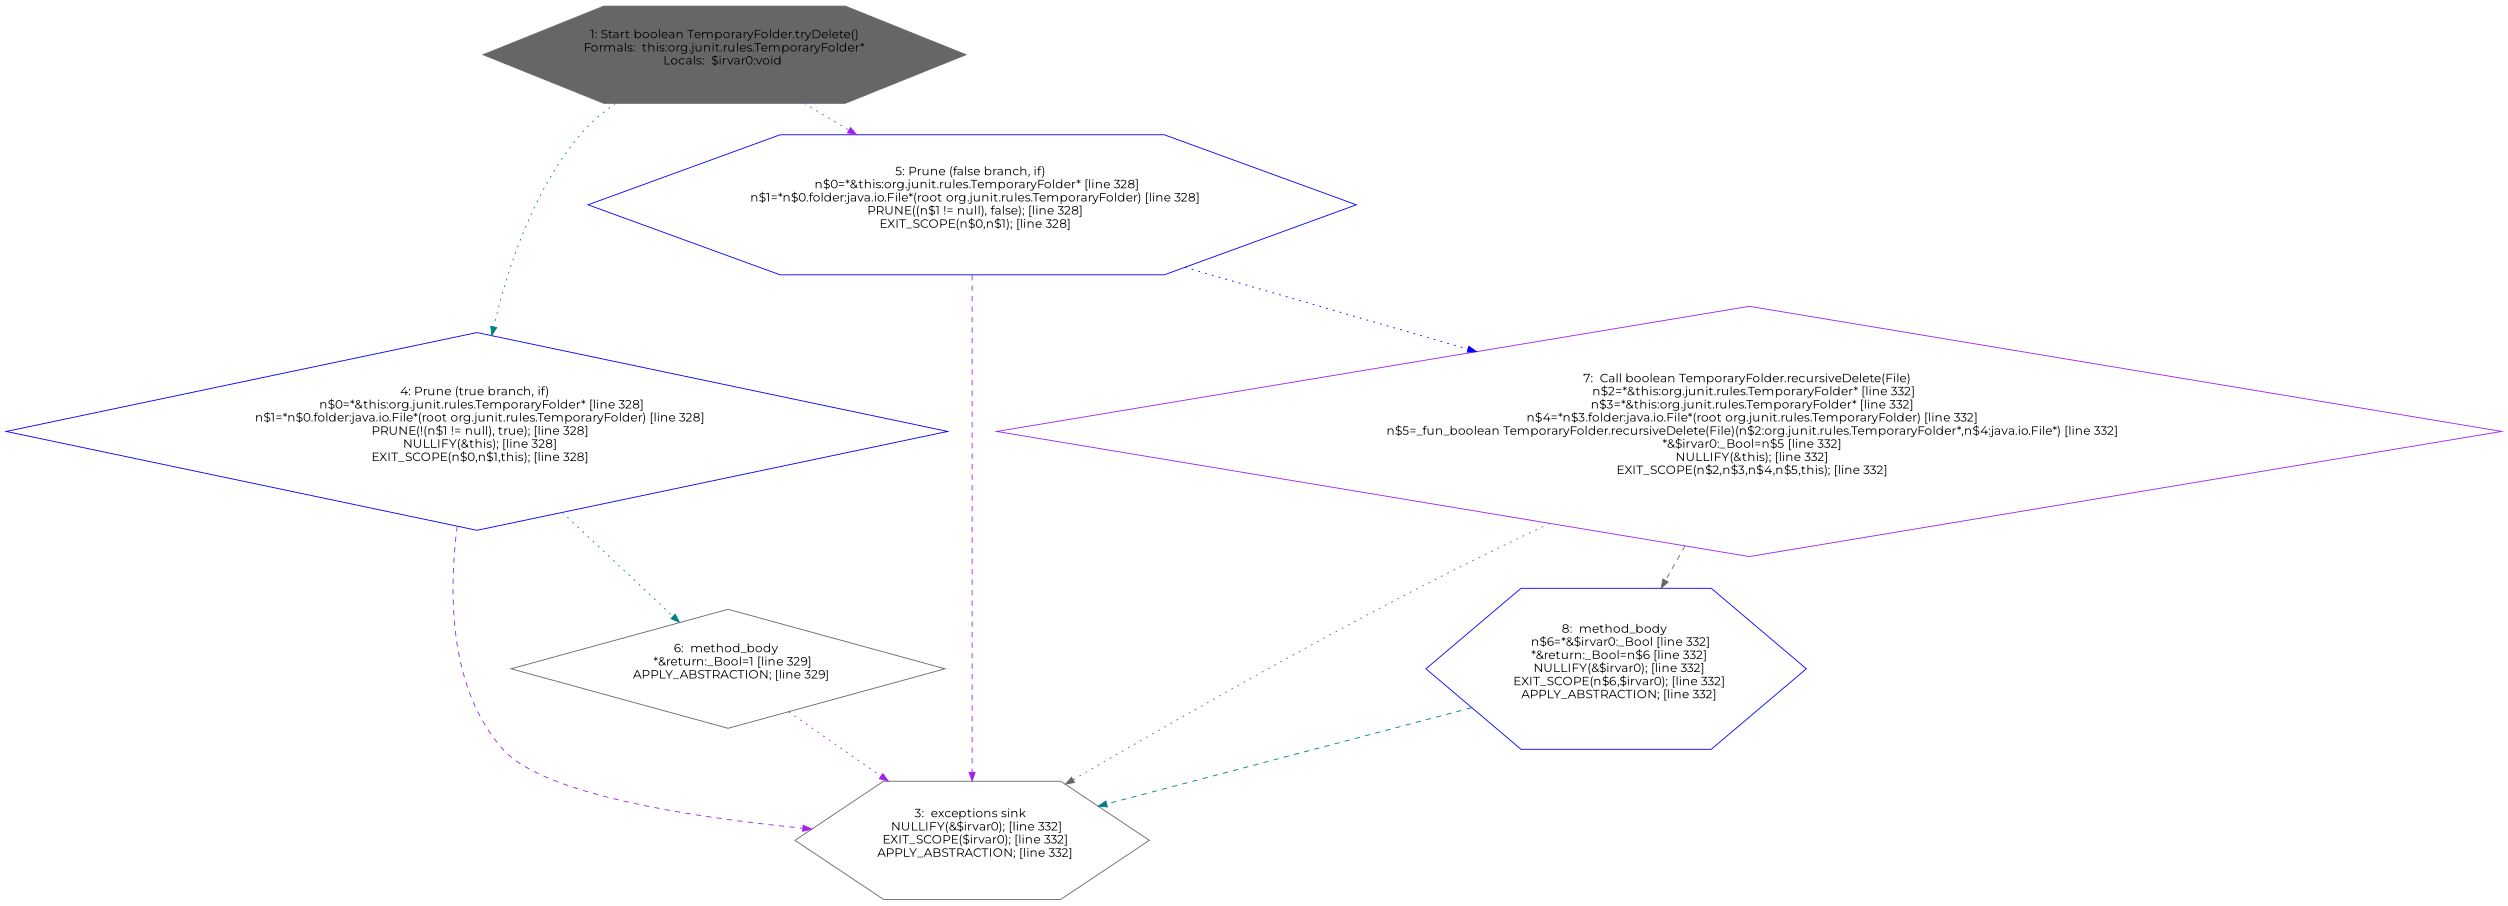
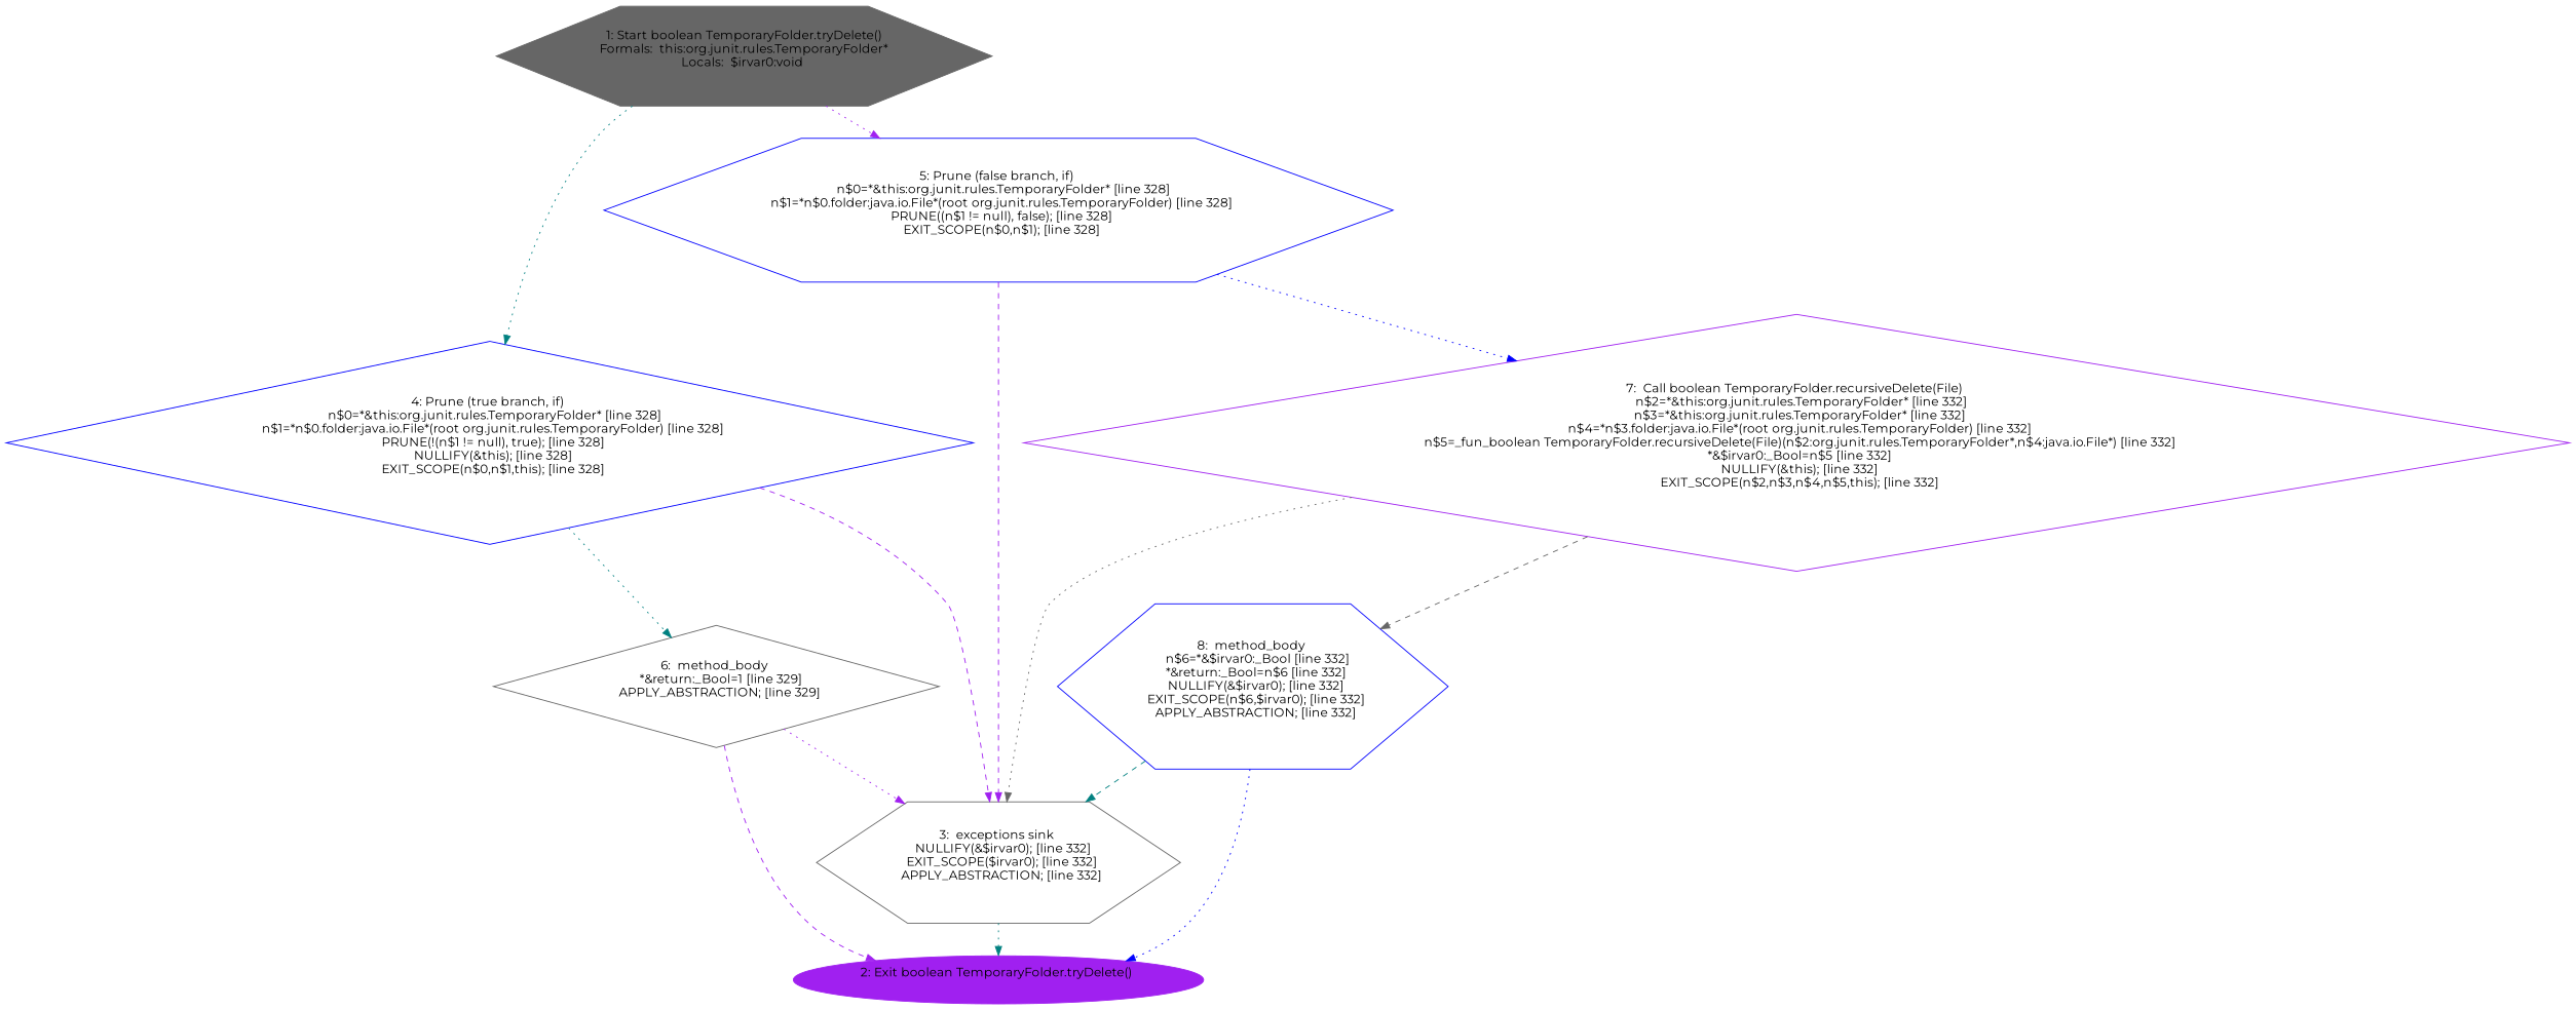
  digraph {
    fontname=Montserrat
    node [color=gray40 shape=hexagon fontname=Montserrat]
    edge [color=purple style=dotted fontname=Montserrat]
    n1 [label="1: Start boolean TemporaryFolder.tryDelete()\nFormals:  this:org.junit.rules.TemporaryFolder*\nLocals:  $irvar0:void \n  " style=filled]
    n2 [label="4: Prune (true branch, if) \n   n$0=*&this:org.junit.rules.TemporaryFolder* [line 328]\n  n$1=*n$0.folder:java.io.File*(root org.junit.rules.TemporaryFolder) [line 328]\n  PRUNE(!(n$1 != null), true); [line 328]\n  NULLIFY(&this); [line 328]\n  EXIT_SCOPE(n$0,n$1,this); [line 328]\n " shape=diamond color=blue]
    n3 [label="5: Prune (false branch, if) \n   n$0=*&this:org.junit.rules.TemporaryFolder* [line 328]\n  n$1=*n$0.folder:java.io.File*(root org.junit.rules.TemporaryFolder) [line 328]\n  PRUNE((n$1 != null), false); [line 328]\n  EXIT_SCOPE(n$0,n$1); [line 328]\n " color=blue]
    n4 [label="3:  exceptions sink \n   NULLIFY(&$irvar0); [line 332]\n  EXIT_SCOPE($irvar0); [line 332]\n  APPLY_ABSTRACTION; [line 332]\n "]
    n5 [label="6:  method_body \n   *&return:_Bool=1 [line 329]\n  APPLY_ABSTRACTION; [line 329]\n " shape=diamond]
    n6 [label="7:  Call boolean TemporaryFolder.recursiveDelete(File) \n   n$2=*&this:org.junit.rules.TemporaryFolder* [line 332]\n  n$3=*&this:org.junit.rules.TemporaryFolder* [line 332]\n  n$4=*n$3.folder:java.io.File*(root org.junit.rules.TemporaryFolder) [line 332]\n  n$5=_fun_boolean TemporaryFolder.recursiveDelete(File)(n$2:org.junit.rules.TemporaryFolder*,n$4:java.io.File*) [line 332]\n  *&$irvar0:_Bool=n$5 [line 332]\n  NULLIFY(&this); [line 332]\n  EXIT_SCOPE(n$2,n$3,n$4,n$5,this); [line 332]\n " shape=diamond color=purple]
+   n7 [color=purple label="2: Exit boolean TemporaryFolder.tryDelete() \n  " style=filled shape=ellipse]
    n8 [label="8:  method_body \n   n$6=*&$irvar0:_Bool [line 332]\n  *&return:_Bool=n$6 [line 332]\n  NULLIFY(&$irvar0); [line 332]\n  EXIT_SCOPE(n$6,$irvar0); [line 332]\n  APPLY_ABSTRACTION; [line 332]\n " color=blue]
    n1 -> n2 [color=teal]
    n1 -> n3
    n2 -> n4 [style=dashed]
    n2 -> n5 [color=teal]
    n3 -> n4 [style=dashed]
    n3 -> n6 [color=blue]
+   n4 -> n7 [color=teal]
    n5 -> n4
+   n5 -> n7 [style=dashed]
    n6 -> n4 [color=gray40]
    n6 -> n8 [color=gray40 style=dashed]
    n8 -> n4 [color=teal style=dashed]
+   n8 -> n7 [color=blue]
  }
